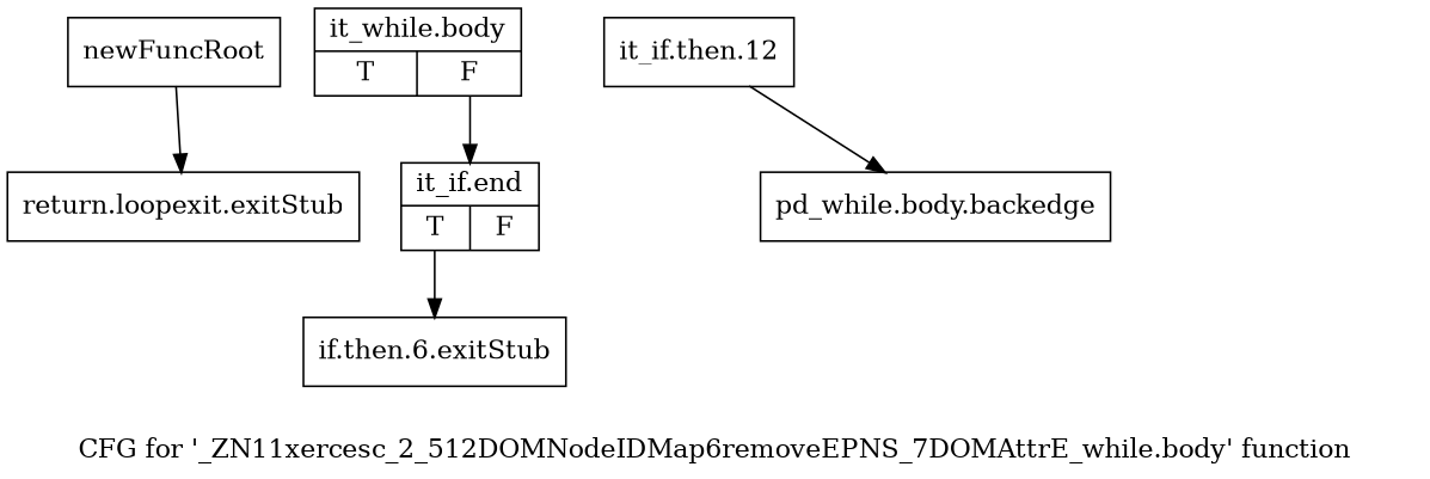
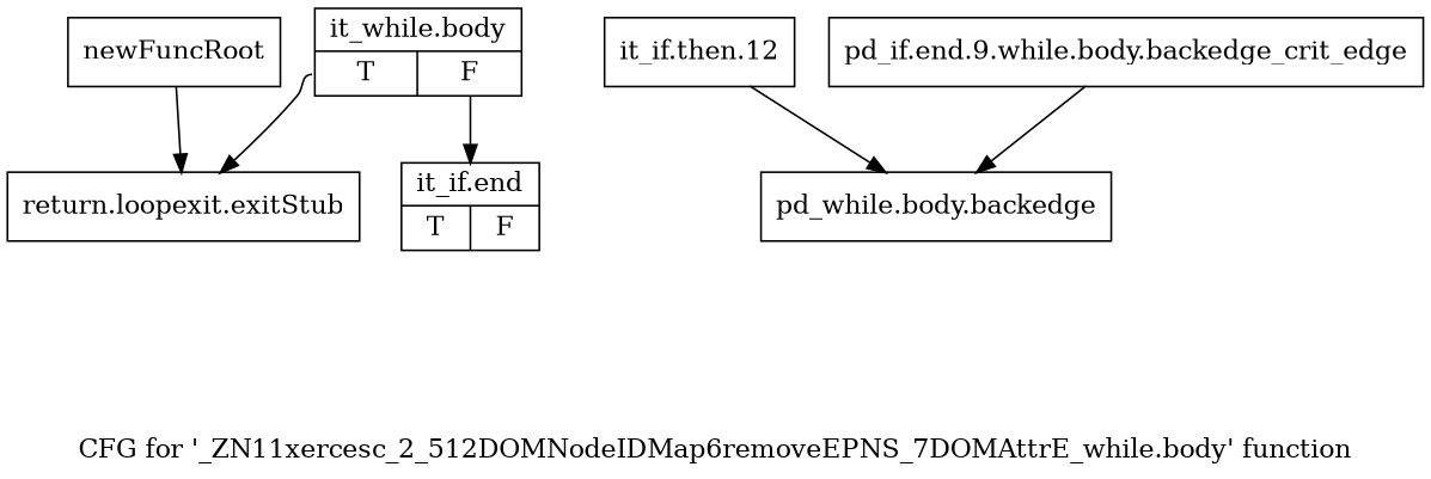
  digraph {
    label="CFG for '_ZN11xercesc_2_512DOMNodeIDMap6removeEPNS_7DOMAttrE_while.body' function"
    node [shape=record]
    n1 [label="{newFuncRoot}"]
    n2 [label="{return.loopexit.exitStub}"]
    n3 [label="{it_while.body|{<s0>T|<s1>F}}"]
    n4 [label="{it_if.end|{<s0>T|<s1>F}}"]
-   n5 [label="{if.then.6.exitStub}"]
    n6 [label="{it_if.then.12}"]
    n7 [label="{pd_while.body.backedge}"]
+   n8 [label="{pd_if.end.9.while.body.backedge_crit_edge}"]
    n1 -> n2
+   n3 -> n2 [tailport=s0]
    n3 -> n4 [tailport=s1]
-   n4 -> n5 [tailport=s0]
    n6 -> n7
+   n8 -> n7
  }
